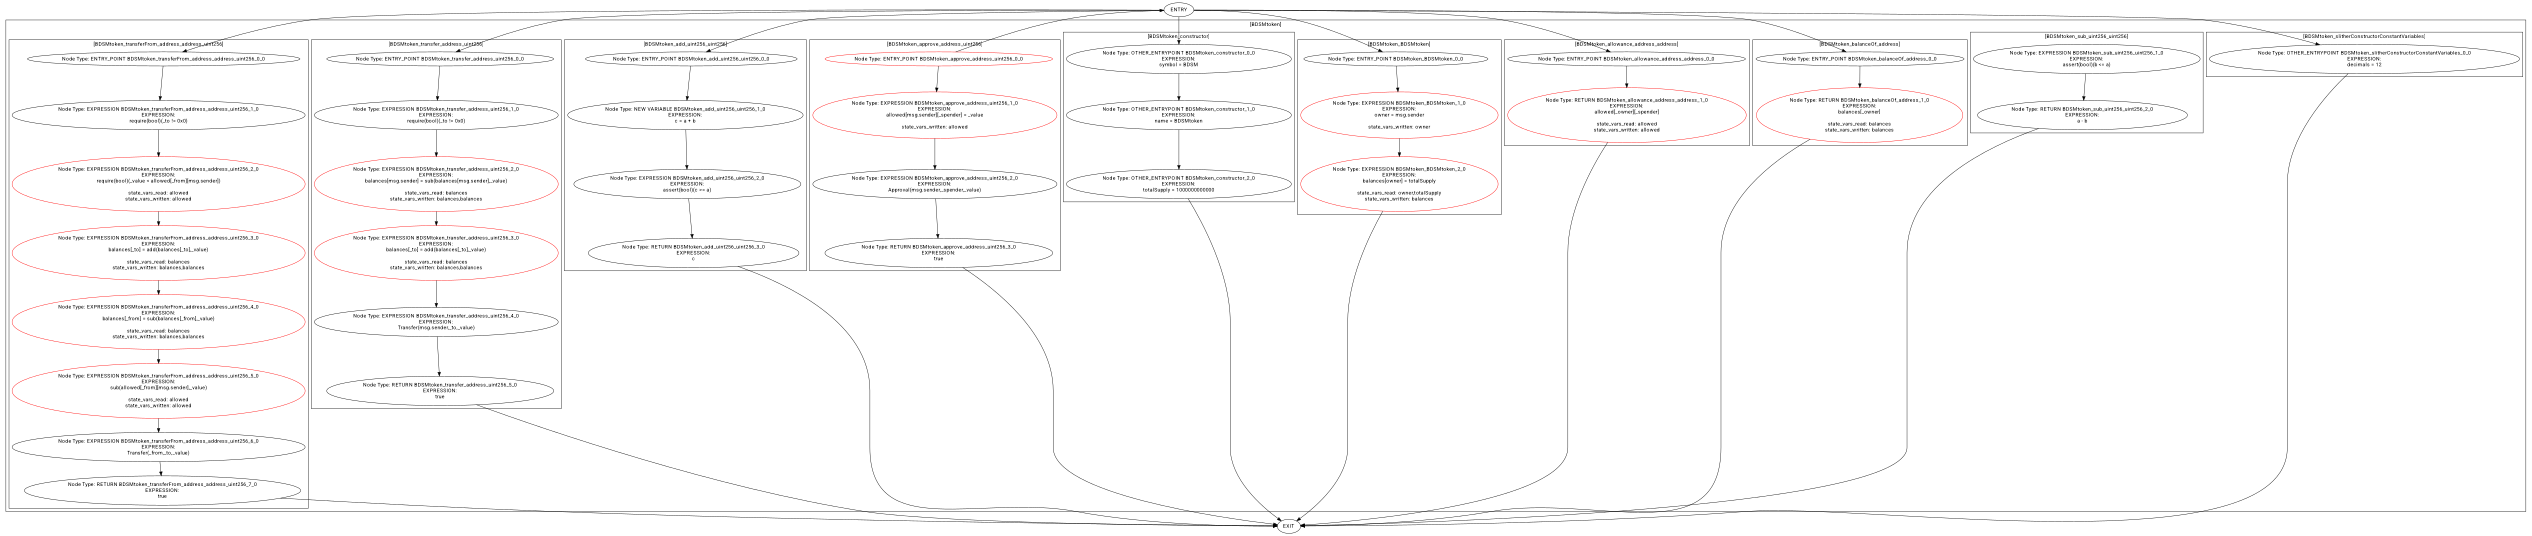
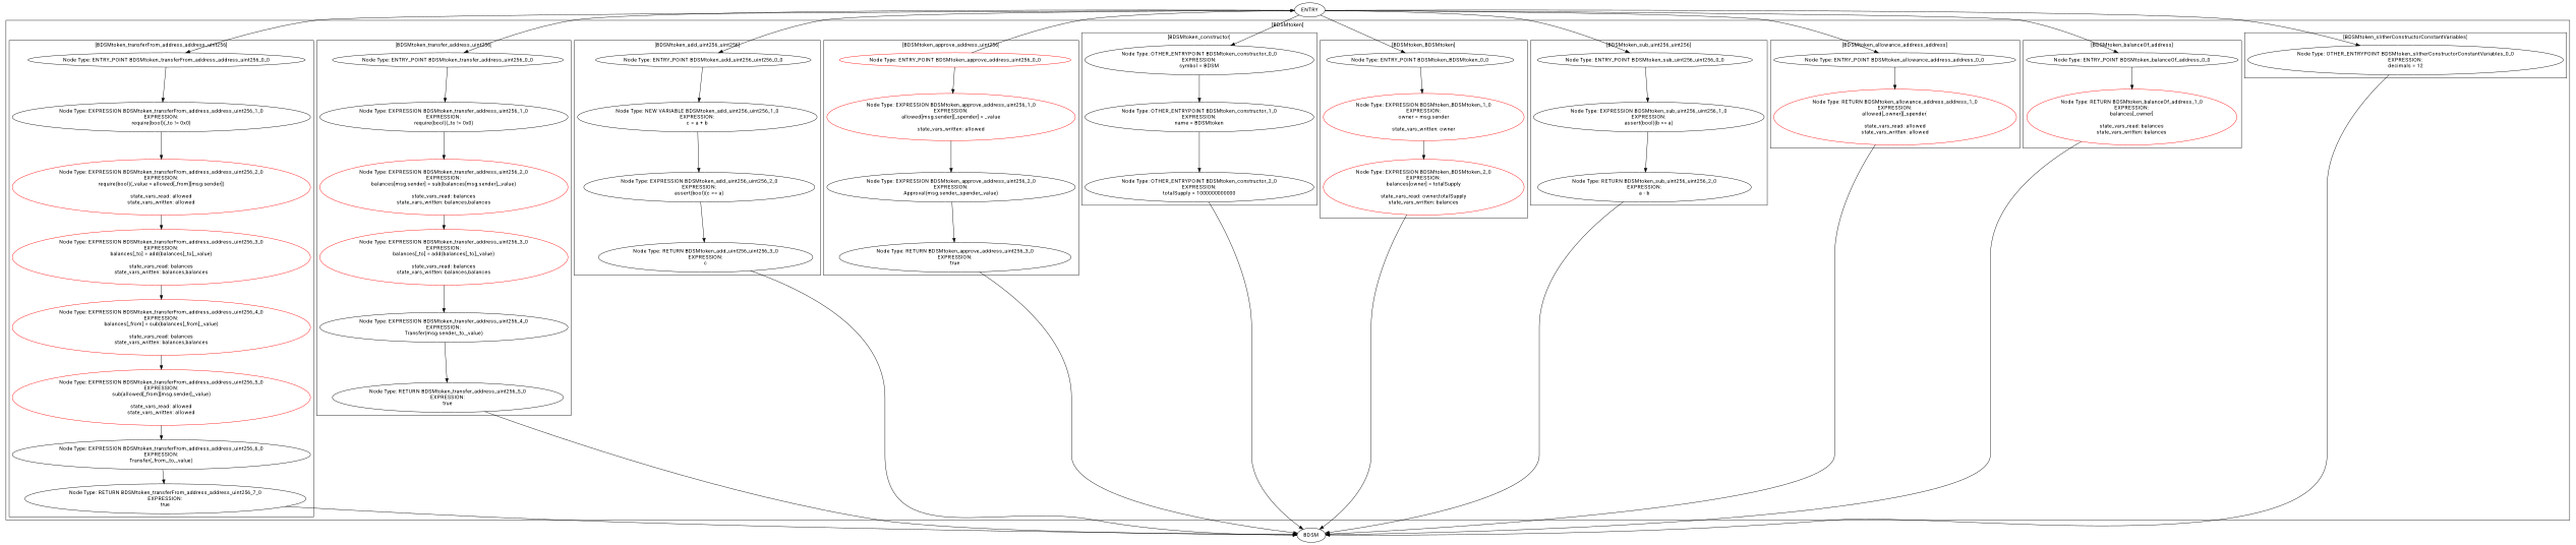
  strict digraph {
    fontname=Roboto
    node [color=black fontname=Roboto]
    edge [color=black fontname=Roboto]
    n1 [label="Node Type: EXPRESSION BDSMtoken_transferFrom_address_address_uint256_6_0\nEXPRESSION:\nTransfer(_from,_to,_value)\n"]
    n2 [color=red label="Node Type: EXPRESSION BDSMtoken_transferFrom_address_address_uint256_2_0\nEXPRESSION:\nrequire(bool)(_value < allowed[_from][msg.sender])\n\nstate_vars_read: allowed\nstate_vars_written: allowed"]
    n3 [color=red label="Node Type: EXPRESSION BDSMtoken_transferFrom_address_address_uint256_4_0\nEXPRESSION:\nbalances[_from] = sub(balances[_from],_value)\n\nstate_vars_read: balances\nstate_vars_written: balances,balances"]
    n4 [color=red label="Node Type: EXPRESSION BDSMtoken_transferFrom_address_address_uint256_3_0\nEXPRESSION:\nbalances[_to] = add(balances[_to],_value)\n\nstate_vars_read: balances\nstate_vars_written: balances,balances"]
    n5 [label="Node Type: EXPRESSION BDSMtoken_transferFrom_address_address_uint256_1_0\nEXPRESSION:\nrequire(bool)(_to != 0x0)\n"]
    n6 [label="Node Type: RETURN BDSMtoken_transferFrom_address_address_uint256_7_0\nEXPRESSION:\ntrue\n"]
    n7 [label="Node Type: ENTRY_POINT BDSMtoken_transferFrom_address_address_uint256_0_0\n"]
    n8 [color=red label="Node Type: EXPRESSION BDSMtoken_transferFrom_address_address_uint256_5_0\nEXPRESSION:\nsub(allowed[_from][msg.sender],_value)\n\nstate_vars_read: allowed\nstate_vars_written: allowed"]
    n9 [label="Node Type: ENTRY_POINT BDSMtoken_allowance_address_address_0_0\n"]
    n10 [color=red label="Node Type: RETURN BDSMtoken_allowance_address_address_1_0\nEXPRESSION:\nallowed[_owner][_spender]\n\nstate_vars_read: allowed\nstate_vars_written: allowed"]
    n11 [label="Node Type: RETURN BDSMtoken_add_uint256_uint256_3_0\nEXPRESSION:\nc\n"]
    n12 [label="Node Type: ENTRY_POINT BDSMtoken_add_uint256_uint256_0_0\n"]
    n13 [label="Node Type: NEW VARIABLE BDSMtoken_add_uint256_uint256_1_0\nEXPRESSION:\nc = a + b\n"]
    n14 [label="Node Type: EXPRESSION BDSMtoken_add_uint256_uint256_2_0\nEXPRESSION:\nassert(bool)(c >= a)\n"]
    n15 [label="Node Type: ENTRY_POINT BDSMtoken_transfer_address_uint256_0_0\n"]
    n16 [label="Node Type: RETURN BDSMtoken_transfer_address_uint256_5_0\nEXPRESSION:\ntrue\n"]
    n17 [color=red label="Node Type: EXPRESSION BDSMtoken_transfer_address_uint256_2_0\nEXPRESSION:\nbalances[msg.sender] = sub(balances[msg.sender],_value)\n\nstate_vars_read: balances\nstate_vars_written: balances,balances"]
    n18 [label="Node Type: EXPRESSION BDSMtoken_transfer_address_uint256_4_0\nEXPRESSION:\nTransfer(msg.sender,_to,_value)\n"]
    n19 [label="Node Type: EXPRESSION BDSMtoken_transfer_address_uint256_1_0\nEXPRESSION:\nrequire(bool)(_to != 0x0)\n"]
    n20 [color=red label="Node Type: EXPRESSION BDSMtoken_transfer_address_uint256_3_0\nEXPRESSION:\nbalances[_to] = add(balances[_to],_value)\n\nstate_vars_read: balances\nstate_vars_written: balances,balances"]
    n21 [color=red label="Node Type: RETURN BDSMtoken_balanceOf_address_1_0\nEXPRESSION:\nbalances[_owner]\n\nstate_vars_read: balances\nstate_vars_written: balances"]
    n22 [label="Node Type: ENTRY_POINT BDSMtoken_balanceOf_address_0_0\n"]
    n23 [label="Node Type: OTHER_ENTRYPOINT BDSMtoken_constructor_0_0\nEXPRESSION:\nsymbol = BDSM\n"]
    n24 [label="Node Type: OTHER_ENTRYPOINT BDSMtoken_constructor_1_0\nEXPRESSION:\nname = BDSMtoken\n"]
    n25 [label="Node Type: OTHER_ENTRYPOINT BDSMtoken_constructor_2_0\nEXPRESSION:\ntotalSupply = 1000000000000\n"]
    n26 [color=red label="Node Type: EXPRESSION BDSMtoken_BDSMtoken_2_0\nEXPRESSION:\nbalances[owner] = totalSupply\n\nstate_vars_read: owner,totalSupply\nstate_vars_written: balances"]
    n27 [label="Node Type: ENTRY_POINT BDSMtoken_BDSMtoken_0_0\n"]
    n28 [color=red label="Node Type: EXPRESSION BDSMtoken_BDSMtoken_1_0\nEXPRESSION:\nowner = msg.sender\n\nstate_vars_written: owner"]
    n29 [label="Node Type: RETURN BDSMtoken_approve_address_uint256_3_0\nEXPRESSION:\ntrue\n"]
    n30 [color=red label="Node Type: ENTRY_POINT BDSMtoken_approve_address_uint256_0_0\n"]
    n31 [color=red label="Node Type: EXPRESSION BDSMtoken_approve_address_uint256_1_0\nEXPRESSION:\nallowed[msg.sender][_spender] = _value\n\nstate_vars_written: allowed"]
    n32 [label="Node Type: EXPRESSION BDSMtoken_approve_address_uint256_2_0\nEXPRESSION:\nApproval(msg.sender,_spender,_value)\n"]
    n33 [label="Node Type: RETURN BDSMtoken_sub_uint256_uint256_2_0\nEXPRESSION:\na - b\n"]
+   n34 [label="Node Type: ENTRY_POINT BDSMtoken_sub_uint256_uint256_0_0\n"]
    n35 [label="Node Type: EXPRESSION BDSMtoken_sub_uint256_uint256_1_0\nEXPRESSION:\nassert(bool)(b <= a)\n"]
    n36 [label="Node Type: OTHER_ENTRYPOINT BDSMtoken_slitherConstructorConstantVariables_0_0\nEXPRESSION:\ndecimals = 12\n"]
-   EXIT [color=""]
+   EXIT [label=BDSM color=""]
    ENTRY [color=""]
    subgraph cluster_1 {
      label="[BDSMtoken]"
      subgraph cluster_2 {
        label="[BDSMtoken_transferFrom_address_address_uint256]"
        n1
        n2
        n3
        n4
        n5
        n6
        n7
        n8
      }
      subgraph cluster_3 {
        label="[BDSMtoken_allowance_address_address]"
        n9
        n10
      }
      subgraph cluster_4 {
        label="[BDSMtoken_add_uint256_uint256]"
        n11
        n12
        n13
        n14
      }
      subgraph cluster_5 {
        label="[BDSMtoken_transfer_address_uint256]"
        n15
        n16
        n17
        n18
        n19
        n20
      }
      subgraph cluster_6 {
        label="[BDSMtoken_balanceOf_address]"
        n21
        n22
      }
      subgraph cluster_7 {
        label="[BDSMtoken_constructor]"
        n23
        n24
        n25
      }
      subgraph cluster_8 {
        label="[BDSMtoken_BDSMtoken]"
        n26
        n27
        n28
      }
      subgraph cluster_9 {
        label="[BDSMtoken_approve_address_uint256]"
        n29
        n30
        n31
        n32
      }
      subgraph cluster_10 {
        label="[BDSMtoken_sub_uint256_uint256]"
        n33
+       n34
        n35
      }
      subgraph cluster_11 {
        label="[BDSMtoken_slitherConstructorConstantVariables]"
        n36
      }
    }
    n1 -> n6
    n2 -> n4
    n3 -> n8
    n4 -> n3
    n5 -> n2
    n6 -> EXIT
    n7 -> n5
    n8 -> n1
    n9 -> n10
    n10 -> EXIT
    n11 -> EXIT
    n12 -> n13
    n13 -> n14
    n14 -> n11
    n15 -> n19
    n16 -> EXIT
    n17 -> n20
    n18 -> n16
    n19 -> n17
    n20 -> n18
    n21 -> EXIT
    n22 -> n21
    n23 -> n24
    n24 -> n25
    n25 -> EXIT
    n26 -> EXIT
    n27 -> n28
    n28 -> n26
    n29 -> EXIT
    n30 -> n31
    n30 -> ENTRY
    n31 -> n32
    n32 -> n29
    n33 -> EXIT
+   n34 -> n35
    n35 -> n33
    n36 -> EXIT
    ENTRY -> n7
    ENTRY -> n9
    ENTRY -> n12
    ENTRY -> n15
    ENTRY -> n22
    ENTRY -> n23
    ENTRY -> n27
+   ENTRY -> n34
    ENTRY -> n36
  }
